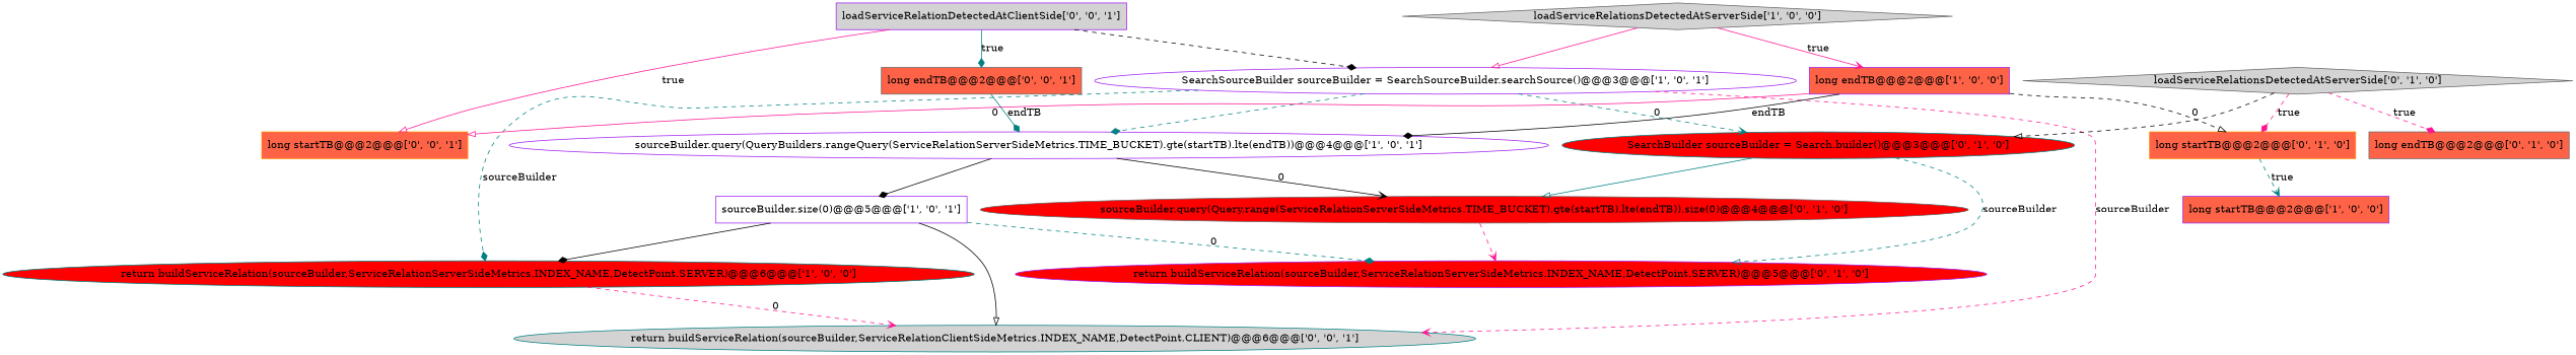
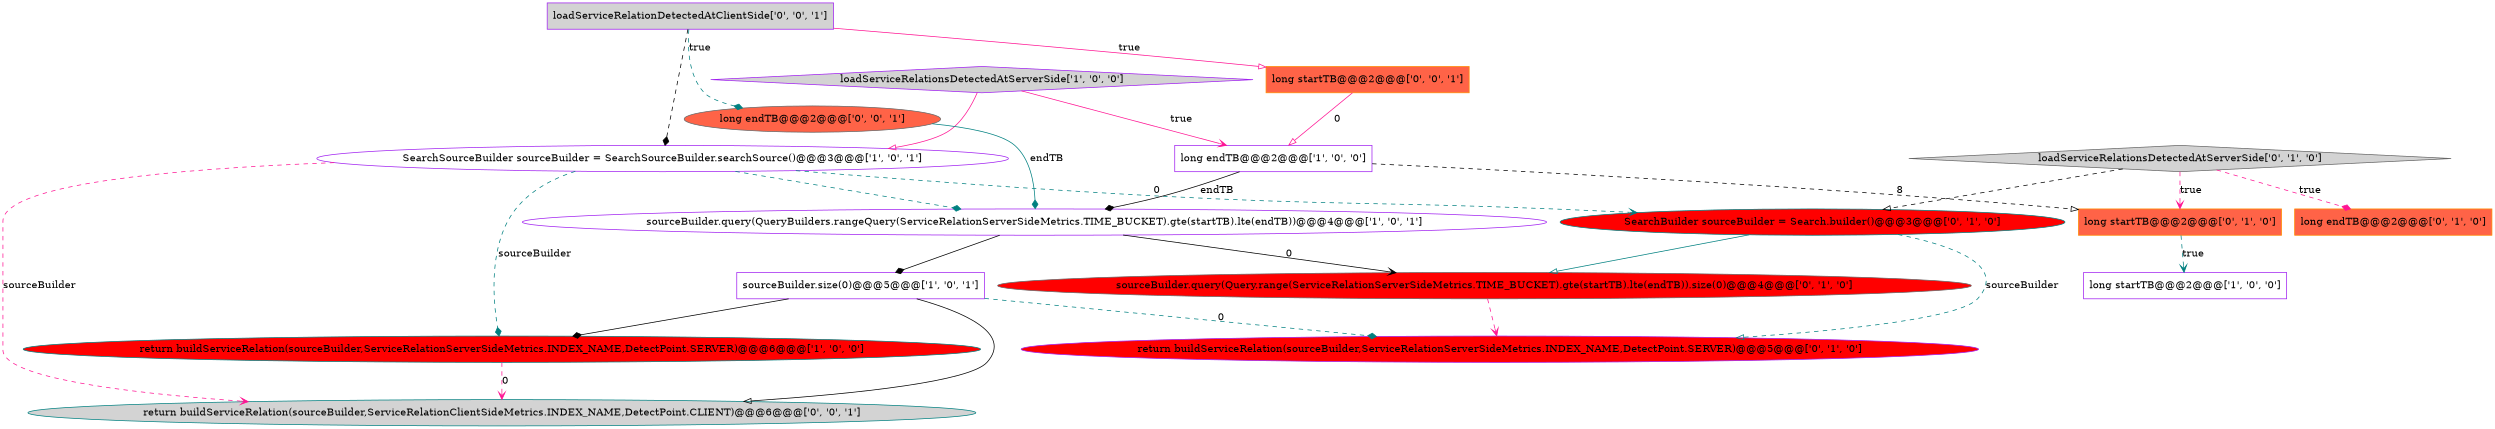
  digraph {
    node [color=purple fillcolor=tomato shape=box style=filled]
    edge [arrowhead=diamond color=teal style=dashed]
    n1 [color=teal fillcolor=red label="SearchBuilder sourceBuilder = Search.builder()@@@3@@@['0', '1', '0']" shape=ellipse]
    n2 [fillcolor=red label="return buildServiceRelation(sourceBuilder,ServiceRelationServerSideMetrics.INDEX_NAME,DetectPoint.SERVER)@@@5@@@['0', '1', '0']" shape=ellipse]
    n3 [color=gray40 fillcolor=red label="sourceBuilder.query(Query.range(ServiceRelationServerSideMetrics.TIME_BUCKET).gte(startTB).lte(endTB)).size(0)@@@4@@@['0', '1', '0']" shape=ellipse]
-   n4 [color=gray40 fillcolor=lightgray label="loadServiceRelationsDetectedAtServerSide['1', '0', '0']" shape=diamond]
+   n4 [fillcolor=lightgray label="loadServiceRelationsDetectedAtServerSide['1', '0', '0']" shape=diamond]
    n5 [fillcolor=white label="SearchSourceBuilder sourceBuilder = SearchSourceBuilder.searchSource()@@@3@@@['1', '0', '1']" shape=ellipse]
-   n6 [label="long endTB@@@2@@@['1', '0', '0']"]
+   n6 [fillcolor=white label="long endTB@@@2@@@['1', '0', '0']"]
    n7 [color=teal fillcolor=red label="return buildServiceRelation(sourceBuilder,ServiceRelationServerSideMetrics.INDEX_NAME,DetectPoint.SERVER)@@@6@@@['1', '0', '0']" shape=ellipse]
    n8 [fillcolor=white label="sourceBuilder.query(QueryBuilders.rangeQuery(ServiceRelationServerSideMetrics.TIME_BUCKET).gte(startTB).lte(endTB))@@@4@@@['1', '0', '1']" shape=ellipse]
    n9 [color=teal fillcolor=lightgray label="return buildServiceRelation(sourceBuilder,ServiceRelationClientSideMetrics.INDEX_NAME,DetectPoint.CLIENT)@@@6@@@['0', '0', '1']" shape=ellipse]
    n10 [color=darkorange label="long startTB@@@2@@@['0', '0', '1']"]
    n11 [color=darkorange label="long startTB@@@2@@@['0', '1', '0']"]
-   n12 [label="long startTB@@@2@@@['1', '0', '0']"]
+   n12 [fillcolor=white label="long startTB@@@2@@@['1', '0', '0']"]
    n13 [fillcolor=white label="sourceBuilder.size(0)@@@5@@@['1', '0', '1']"]
    n14 [fillcolor=lightgray label="loadServiceRelationDetectedAtClientSide['0', '0', '1']"]
-   n15 [color=gray40 label="long endTB@@@2@@@['0', '0', '1']"]
-   n16 [color=gray40 label="long endTB@@@2@@@['0', '1', '0']"]
+   n15 [color=gray40 label="long endTB@@@2@@@['0', '0', '1']" shape=ellipse]
+   n16 [color=darkorange label="long endTB@@@2@@@['0', '1', '0']"]
    n17 [color=gray40 fillcolor=lightgray label="loadServiceRelationsDetectedAtServerSide['0', '1', '0']" shape=diamond]
    n1 -> n2 [arrowhead=onormal label=sourceBuilder]
    n1 -> n3 [arrowhead=onormal style=solid]
    n3 -> n2 [arrowhead=vee color=deeppink]
    n4 -> n5 [arrowhead=onormal color=deeppink style=solid]
    n4 -> n6 [arrowhead=vee color=deeppink label=true style=solid]
    n5 -> n1 [arrowhead=vee label=0]
    n5 -> n7 [label=sourceBuilder]
    n5 -> n8
    n5 -> n9 [arrowhead=vee color=deeppink label=sourceBuilder]
    n6 -> n8 [color=black label=endTB style=solid]
-   n6 -> n10 [arrowhead=onormal color=deeppink label=0 style=solid]
-   n6 -> n11 [arrowhead=onormal color=black label=0]
+   n10 -> n6 [arrowhead=onormal color=deeppink label=0 style=solid]
+   n6 -> n11 [arrowhead=onormal color=black label=8]
    n7 -> n9 [arrowhead=vee color=deeppink label=0]
    n8 -> n3 [arrowhead=vee color=black label=0 style=solid]
    n8 -> n13 [color=black style=solid]
    n11 -> n12 [arrowhead=vee label=true]
    n13 -> n2 [label=0]
    n13 -> n7 [color=black style=solid]
    n13 -> n9 [arrowhead=onormal color=black style=solid]
    n14 -> n5 [color=black]
    n14 -> n10 [arrowhead=onormal color=deeppink label=true style=solid]
-   n14 -> n15 [label=true style=solid]
+   n14 -> n15 [label=true]
    n15 -> n8 [label=endTB style=solid]
    n17 -> n1 [arrowhead=onormal color=black]
-   n17 -> n11 [color=deeppink label=true]
+   n17 -> n11 [arrowhead=vee color=deeppink label=true]
    n17 -> n16 [color=deeppink label=true]
  }
